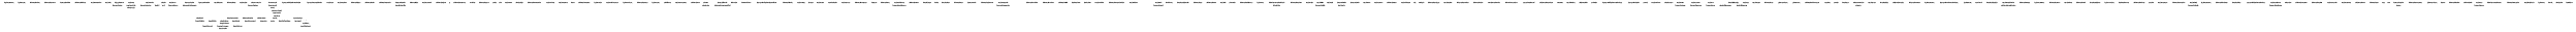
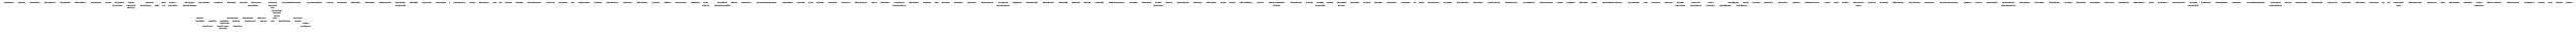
  digraph {
    n1 [label="daily-create_user_profile_infos_history"]
    n2 [label="daily-create_hostings_history"]
    n3 [label=create_airbed_dump_table_relationships]
    n4 [label=create_airbed_dump_table_phone_numbers]
    n5 [label="daily_db_export-full_calendar_db_tables"]
    n6 [label=create_airbed_dump_table_air_match_trips]
    n7 [label="db_export-airbed_friend_recommendations"]
    n8 [label="db_export-airbed_faqs"]
    n9 [label="daily-mapping-create_cookie_userid"]
    n10 [label="db_export-airbed_reviews"]
    n11 [label=create_dashboard]
    n12 [label="daily_gibson-import_airbed3_reviews"]
    n13 [label="daily_db_export-full_aircorps_tables"]
    n14 [label="create_aircorps_dump_table-shiftplanning_timeclocks"]
    n15 [label="daily_gibson-import_default_metrics_tables"]
    n16 [label="db_export-calendardb-schedule2s"]
    n17 [label=create_airbed_dump_table_meetups]
    n18 [label="db_export-airbed_payment2s"]
    n19 [label="daily_gibson-import_airbed3_payment2s"]
    n20 [label="create_omg_table-fact_ad_stats"]
    n21 [label="daily_omg_jobs-ad_stats_combined"]
    n22 [label="daily_omg_jobs-ad_stats_ad_weekly"]
    n23 [label="daily_gibson-import_omg_tables"]
    n24 [label="daily_omg_jobs-ad_stats_kw_summary"]
    n25 [label="daily_omg_jobs-omg_adwords_report_next30"]
    n26 [label="daily_gibson-import_default_analytics_tables_with_schema_from_ganesh"]
    n27 [label="daily_gibson-import_airbed3_hosting_deactivation_reasons"]
    n28 [label="db_export-airbed_pictures"]
    n29 [label="db_export-airbed_hosting_amenities"]
    n30 [label=create_log_tables]
    n31 [label=s2c_forward]
    n32 [label=create_airbed_dump_table_payment2s]
    n33 [label=create_airbed_dump_table_crm_tasks]
    n34 [label=create_airbed_dump_table_question2_threads]
    n35 [label="daily_db_export-full_adexploder_tables"]
    n36 [label="create_omg_table-dim_account_affiliates"]
    n37 [label=create_airbed_dump_table_places]
    n38 [label="db_export-airbed_question2_threads"]
    n39 [label=create_airbed_dump_table_payout_infos]
    n40 [label=glop]
    n41 [label="db_export-airbed_reservation2s"]
    n42 [label="daily_gibson-import_airbed3_reservation2s"]
    n43 [label="hostings_earnings_summary#async"]
    n44 [label="host_earnings_cohorts#async"]
    n45 [label=create_airbed_dump_table_collection_hostings]
    n46 [label=gibson_start_snapshot]
    n47 [label=create_airbed_dump_table_group_users]
    n48 [label=gibson_cleanup]
    n49 [label=create_tns]
    n50 [label="db_export-airbed_user_offers"]
    n51 [label="create_omg_table-campaigns"]
    n52 [label=create_airbed_dump_table_friend_recommendations]
    n53 [label="db_export-airbed_user_oauth_keys"]
    n54 [label="db_export-airbed_user_preferences"]
    n55 [label=search_shitlist]
    n56 [label=create_airbed_dump_table_user_preferences]
    n57 [label="daily-update_tns_history_table"]
    n58 [label="db_export-airbed_dashboard_survey_responses"]
    n59 [label="daily-create_users_summary_history"]
    n60 [label=create_airbed_dump_table_question2_posts]
    n61 [label="daily-update_hostings_history"]
    n62 [label="create_omg_table-dim_ad_groups"]
    n63 [label=daily_alexandria_audit_import]
    n64 [label="db_export-airbed_community_memberships"]
    n65 [label=create_airbed_dump_table_reviews]
    n66 [label=update_mobile_use]
    n67 [label=create_mobile_host_activity]
    n68 [label="daily_db_export-partial_airbed_tables"]
    n69 [label="create_airbed3_dump_table-hostings_first_become_available_at"]
    n70 [label=add_latest_rum_partition]
    n71 [label=create_mobile_reservation_attribution]
    n72 [label="daily_gibson-import_default_analytics_tables_with_append_from_data_cooked"]
    n73 [label=create_airbed_dump_table_admin_flags]
    n74 [label="db_export-airbed_book_keepings"]
    n75 [label=daily_unique_logins]
    n76 [label="db_export-airbed_collections"]
    n77 [label=add_request_search_latest_partition]
    n78 [label="db_export-airbed_question2_posts"]
    n79 [label=create_airbed_dump_table_hosting_descriptions]
    n80 [label="create_omg_table-ad_stats"]
    n81 [label="daily_omg_jobs-ad_stats_af_market"]
    n82 [label=update_s3_deployment]
    n83 [label=create_airbed_dump_table_hostings]
    n84 [label="db_export-airbed_cs_satisfaction_surveys"]
    n85 [label="daily_gibson-import_airbed3_cs_satisfaction_surveys"]
    n86 [label=create_airbed_dump_table_line_items]
    n87 [label="create_omg_table-tracking_codes"]
    n88 [label=search_sampler]
    n89 [label="create_omg_table-dim_accounts"]
    n90 [label=create_airbed_dump_table_requests]
    n91 [label=update_git_repos_on_mesos_slaves]
    n92 [label=create_airbed_dump_table_payment_instruments]
    n93 [label="db_export-airbed_meetup_registrations"]
    n94 [label="daily_gibson-import_airbed3_meetup_registrations"]
+   n95 [label=create_mapping_table_cookie_userid]
    n96 [label=create_airbed_dump_table_user_real_names]
    n97 [label=create_airbed_dump_table_reservation_users]
    n98 [label=create_airbed_dump_table_affiliates]
    n99 [label=create_ganesh_dump_table_notes]
    n100 [label=update_hadoop_master_dns]
    n101 [label=create_tmp_users_visits_history_table]
    n102 [label=create_users_visits_history_table]
    n103 [label=update_users_visits_history_table]
    n104 [label="db_export-airbed_user_real_names"]
    n105 [label=create_airbed_dump_table_hostings_with_calendar_updated]
    n106 [label="db_export-airbed_associate_infos"]
+   n107 [label=create_airbed_dump_table_memories]
    n108 [label="db_export-airbed_referrals"]
    n109 [label="daily_gibson-import_airbed3_referrals"]
    n110 [label=ph_dashboard_loader_hourly]
    n111 [label="create_omg_table-dim_campaign_sub_channels"]
    n112 [label=create_airbed_dump_table_groups]
    n113 [label=create_airbed_dump_table_user_offers]
    n114 [label="db_export-airbed_leads"]
    n115 [label=update_user_verification]
    n116 [label=create_airbed_dump_table_cs_satisfaction_surveys]
    n117 [label="daily-update_users_history"]
    n118 [label=create_calendar_db_production_dump_table_calendar_squares]
    n119 [label=calendar_squares_analytics]
    n120 [label=create_airbed_dump_table_hosting_amenities]
    n121 [label="db_export-airbed_snapshots"]
    n122 [label="db_export-airbed_affiliates"]
    n123 [label="daily_gibson-import_airbed3_affiliates"]
    n124 [label="db_export-airbed_places"]
    n125 [label=daily_db_export_full_fraud_db_tables]
    n126 [label=create_fraud_dump_tables]
    n127 [label="daily_db_export-full_ganesh_tables"]
    n128 [label="db_export-airbed_memories"]
    n129 [label="db_export-airbed_phone_numbers"]
    n130 [label=create_airbed_dump_table_collections]
    n131 [label="db_export-airbed_air_match_requests"]
    n132 [label=foobar88]
    n133 [label=redshift_daily_update]
    n134 [label=create_airbed_dump_table_photography_jobs]
    n135 [label="db_export-airbed_special_offers"]
    n136 [label=create_aircorps_dump_table_phone_interactions]
    n137 [label=create_airbed_dump_table_snapshots]
    n138 [label=one_time_only_airbed_dump_table_reservation2s]
    n139 [label=add_latest_reservation_survey_events_partition]
    n140 [label="create_omg_table-dim_dates"]
    n141 [label="daily_gibson-import_airbed3_tables_no_schema"]
    n142 [label=create_ganesh_dump_table_hosting_summary_diffs]
    n143 [label=zendesk_ticket_metrics]
    n144 [label="db_export-airbed_air_match_trips"]
    n145 [label=create_ganesh_dump_table_alerts]
    n146 [label=gibson_make_snapshot]
    n147 [label="daily_gibson-import_default_analytics_tables_with_schema_from_autopricing"]
    n148 [label="daily_gibson-import_default_tracking_tables"]
    n149 [label=pictures_summary]
    n150 [label="db_export-airbed_reservation_users"]
    n151 [label="create_omg_table-dim_keywords"]
    n152 [label="db_export-airbed_line_items"]
    n153 [label="daily_gibson-import_airbed3_line_items"]
    n154 [label="db_export-airbed_queued_reviews"]
    n155 [label="daily_gibson-import_airbed3_queued_reviews"]
    n156 [label="db_export-airbed_users"]
    n157 [label="daily_gibson-import_airbed3_users"]
    n158 [label="create_omg_table-affiliate-events#async"]
    n159 [label="create_omg_table-affiliate_events_commission"]
    n160 [label="create_omg_table-affiliate_events_hostings"]
    n161 [label="db_export-airbed_groups"]
    n162 [label="db_export-airbed_trip_profiles"]
    n163 [label=create_airbed_dump_table_coupons]
    n164 [label="daily-update_hostings_summary_history"]
    n165 [label="daily-create_schedule2s_history"]
    n166 [label="db_export-airbed_hostings"]
    n167 [label="daily_gibson-import_airbed3_hostings"]
    n168 [label=create_airbed_dump_table_dashboard_survey_responses]
    n169 [label="chronos-integration_test-1"]
    n170 [label=gibson_remap_dns]
    n171 [label="create_omg_table-keywords"]
    n172 [label=create_airbed_dump_table_reservation2s]
    n173 [label="create_omg_table-ltv_user_revenue_yr1_fc"]
    n174 [label=add_latest_checkout_flow_events_partition]
    n175 [label=create_checkout_flow]
    n176 [label="db_export-airbed_group_users"]
    n177 [label="create_omg_table-dim_campaigns"]
    n178 [label=create_ganesh_dump_table_hosting_quality]
    n179 [label=create_aircorps_dump_table_zendesk_tickets]
    n180 [label="daily-create_user_preferences_history"]
    n181 [label="daily_gibson-import_default_tns_tables_with_schema_from_autopricing"]
    n182 [label="daily-update_schedule2s_history"]
    n183 [label=hosting_forward_bookrate]
    n184 [label="create_omg_table-dim_campaign_languages"]
    n185 [label="db_export-airbed_hosting_deactivation_reasons"]
    n186 [label="create_airbed_dump_table-hosting_deactivation_reasons"]
    n187 [label=create_airbed_dump_table_book_keepings]
    n188 [label="daily-update_user_profile_infos_history"]
    n189 [label=create_airbed_dump_table_queued_reviews]
    n190 [label="db_export-airbed_relationships"]
    n191 [label="create_omg_table-dim_keyword_templates"]
    n192 [label=create_airbed_dump_table_referrals]
    n193 [label="create_omg_table-dim_campaign_devices"]
    n194 [label="daily-update_users_summary_history"]
    n195 [label=create_ganesh_dump_table_mentorships]
    n196 [label=create_airbed_dump_table_user_oauth_keys]
    n197 [label=geo_country_market]
    n198 [label="db_export-airbed_hosting_descriptions"]
    n199 [label=create_airbed_dump_table_community_invitations]
    n200 [label="db_export-airbed_admin_flags"]
    n201 [label="daily_gibson-import_airbed3_admin_flags"]
    n202 [label="daily-update_user_preferences_history"]
    n203 [label=create_airbed_dump_table_air_match_requests]
    n204 [label="create_omg_table-dim_atlas_geos"]
    n205 [label="daily_gibson-import_default_analytics_tables_with_schema_from_aircorps"]
    n206 [label="db_export-airbed3_notification_devices"]
    n207 [label="daily_gibson-import_airbed3_notification_devices"]
    n208 [label=add_latest_dyson_partition]
    n209 [label=create_airbed_dump_table_user_profile_infos]
    n210 [label=create_airbed_dump_table_special_offers]
    n211 [label="db_export-airbed_community_invitations"]
    n212 [label="db_export-airbed_collection_hostings"]
    n213 [label=create_ganesh_dump_table_reminders]
    n214 [label=create_airbed_dump_table_pictures]
    n215 [label=hosting_logs]
    n216 [label=run_shitlist]
    n217 [label="daily_db_export-full_autopricing_tables"]
    n218 [label=latest_predictions]
    n219 [label=create_airbed_dump_table_community_memberships]
    n220 [label="daily-create_hostings_summary_history"]
    n221 [label=create_p4_funnel]
    n222 [label=create_airbed_dump_table_associate_infos]
    n223 [label=create_airbed_dump_table_leads]
    n224 [label=create_airbed_dump_table_users]
    n225 [label="db_export-airbed_coupons"]
    n226 [label="daily_gibson-import_airbed3_coupons"]
    n227 [label=create_calendar_db_production_dump_table_schedule2s]
    n228 [label=create_airbed_dump_table_meetup_registrations]
    n229 [label="db_export-calendardb-calendar_squares"]
    n230 [label="daily-create_users_history"]
    n231 [label=bookings_history]
    n232 [label=hostings_summary_2_quality_score]
    n233 [label=hosting_inquires_per_day]
    n234 [label=return_rates]
    n235 [label=hostings_standards_shiny]
    n236 [label=hostings_summary]
    n237 [label="daily_gibson-default_data_cooked_table_import"]
    n238 [label=high_level_report_hs_history]
    n239 [label=hostings_standards_update_service_db]
    n240 [label=hostings_impressions_normalize_prepare]
    n241 [label=hostings_impressions_normalize]
    n242 [label=hostings_summary_1_pre]
    n243 [label=users_summary]
    n244 [label=markets_summary]
    n245 [label="create_omg_table-markets"]
    n246 [label=add_pixel_latest_partition]
    n10 -> n11
    n10 -> n12
    n13 -> n14
    n18 -> n19
    n20 -> n21
    n21 -> n22
    n21 -> n23
    n21 -> n24
    n21 -> n25
    n22 -> n23
    n24 -> n23
    n25 -> n23
    n30 -> n31
    n35 -> n36
    n41 -> n11
    n41 -> n31
    n41 -> n42
    n41 -> n43
    n43 -> n44
    n62 -> n21
    n66 -> n67
    n68 -> n69
    n80 -> n81
    n81 -> n21
    n81 -> n23
    n84 -> n85
    n93 -> n94
    n101 -> n19
    n102 -> n103
    n103 -> n243
    n108 -> n109
    n118 -> n119
    n122 -> n123
    n125 -> n126
    n140 -> n21
    n152 -> n153
    n154 -> n155
    n156 -> n157
    n158 -> n159
    n158 -> n160
    n166 -> n11
    n166 -> n43
    n166 -> n167
    n172 -> n173
    n173 -> n21
    n174 -> n175
    n185 -> n186
    n191 -> n140
    n200 -> n201
    n206 -> n207
    n217 -> n218
    n224 -> n173
    n225 -> n226
    n232 -> n233
    n232 -> n234
    n234 -> n235
    n235 -> n239
    n236 -> n173
    n236 -> n231
    n236 -> n233
    n236 -> n237
    n236 -> n238
    n240 -> n241
    n241 -> n242
    n242 -> n232
    n242 -> n236
    n243 -> n173
    n243 -> n240
  }
